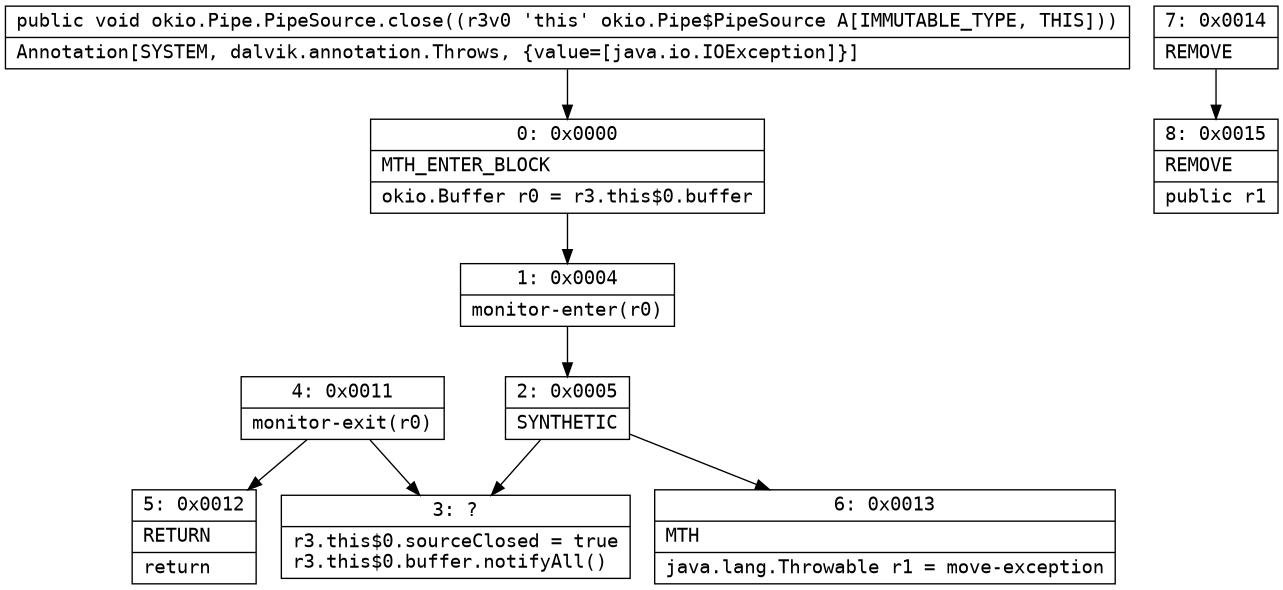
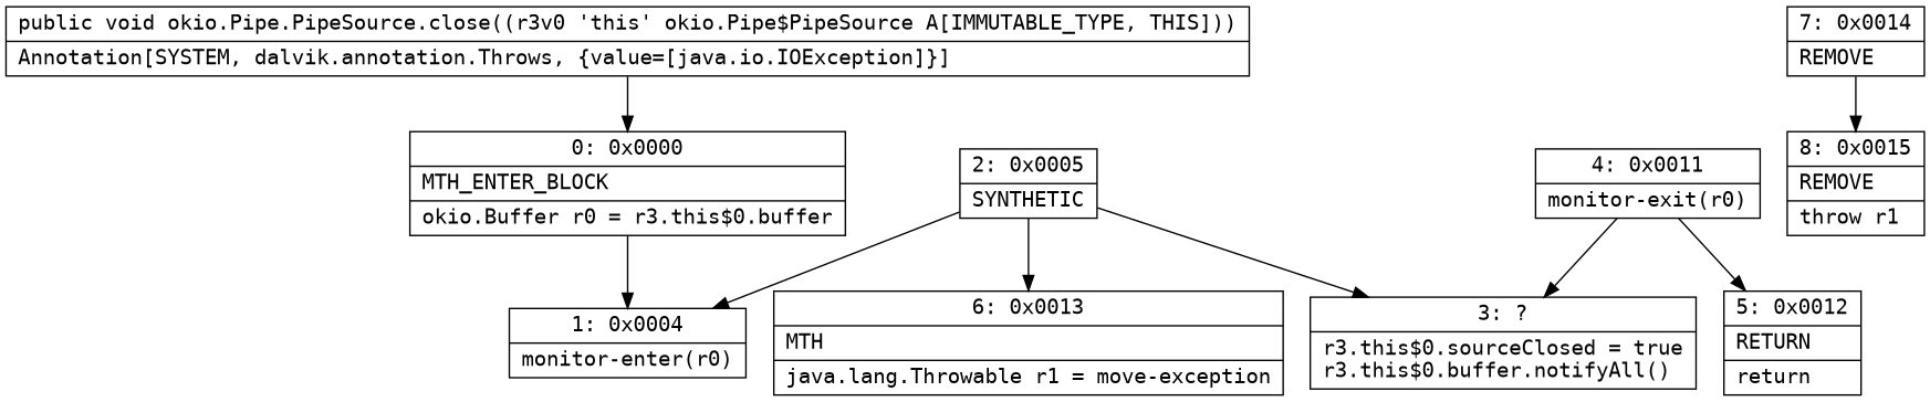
  digraph {
    fontname="DejaVu Sans Mono"
    node [fontname="DejaVu Sans Mono" shape=record]
    edge [fontname="DejaVu Sans Mono"]
    n1 [label="{0\:\ 0x0000|MTH_ENTER_BLOCK\l|okio.Buffer r0 = r3.this$0.buffer\l}"]
    n2 [label="{1\:\ 0x0004|monitor\-enter(r0)\l}"]
    n3 [label="{2\:\ 0x0005|SYNTHETIC\l}"]
    n4 [label="{3\:\ ?|r3.this$0.sourceClosed = true\lr3.this$0.buffer.notifyAll()\l}"]
    n5 [label="{6\:\ 0x0013|MTH\l|java.lang.Throwable r1 = move\-exception\l}"]
    n6 [label="{4\:\ 0x0011|monitor\-exit(r0)\l}"]
    n7 [label="{5\:\ 0x0012|RETURN\l|return\l}"]
    n8 [label="{7\:\ 0x0014|REMOVE\l}"]
-   n9 [label="{8\:\ 0x0015|REMOVE\l|public r1\l}"]
+   n9 [label="{8\:\ 0x0015|REMOVE\l|throw r1\l}"]
    n10 [label="{public void okio.Pipe.PipeSource.close((r3v0 'this' okio.Pipe$PipeSource A[IMMUTABLE_TYPE, THIS]))  | Annotation[SYSTEM, dalvik.annotation.Throws, \{value=[java.io.IOException]\}]\l}"]
    n1 -> n2
-   n2 -> n3
+   n3 -> n2
    n3 -> n4
    n3 -> n5
    n6 -> n4
    n6 -> n7
    n8 -> n9
    n10 -> n1
  }
